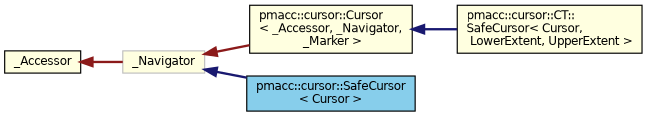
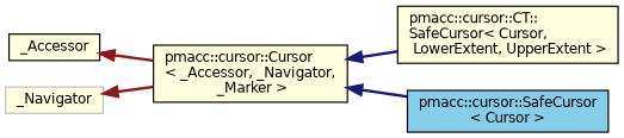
  digraph {
    rankdir=LR
    node [color=black fillcolor=lightyellow fontname=Helvetica fontsize=10 shape=record style=filled]
    edge [color=firebrick4 dir=back fontname=Helvetica fontsize=10 labelfontname=Helvetica labelfontsize=10 style=bold]
    n1 [height=0.2 label=_Accessor width=0.4]
    n2 [height=0.2 label="pmacc::cursor::Cursor\l\< _Accessor, _Navigator,\l _Marker \>" width=0.4]
    n3 [height=0.2 label="pmacc::cursor::CT::\lSafeCursor\< Cursor,\l LowerExtent, UpperExtent \>" width=0.4]
    n4 [fillcolor=skyblue height=0.2 label="pmacc::cursor::SafeCursor\l\< Cursor \>" width=0.4]
    n5 [color=grey75 height=0.2 label=_Navigator width=0.4]
-   n1 -> n5
+   n1 -> n2
    n2 -> n3 [color=midnightblue]
-   n5 -> n4 [color=midnightblue]
+   n2 -> n4 [color=midnightblue]
    n5 -> n2
  }
